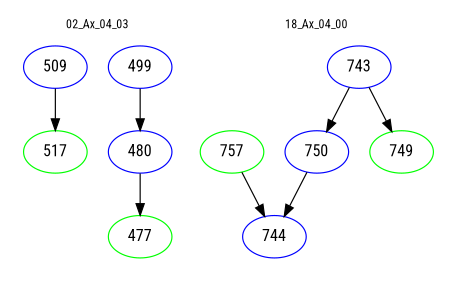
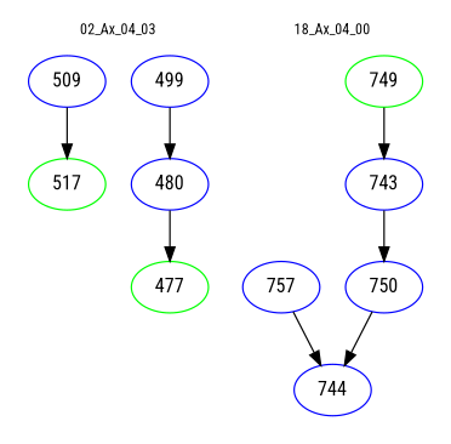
  digraph {
    fontname="Roboto Condensed"
    node [color=blue fontname="Roboto Condensed"]
    edge [color=black fontname="Roboto Condensed"]
    n1 [label=499]
    n2 [label=480]
    n3 [label=509]
    n4 [color=green label=477]
    n5 [color=green label=517]
    n6 [label=750]
    n7 [label=743]
    n8 [label=744]
    n9 [color=green label=749]
-   n10 [color=green label=757]
+   n10 [label=757]
    subgraph cluster_1 {
      color=white
      fontsize=10
      label="02_Ax_04_03"
      n1
      n2
      n3
      n4
      n5
    }
    subgraph cluster_2 {
      color=white
      fontsize=10
      label="18_Ax_04_00"
      n6
      n7
      n8
      n9
      n10
    }
    n1 -> n2
    n2 -> n4
    n3 -> n5
    n6 -> n8
    n7 -> n6
-   n7 -> n9
+   n9 -> n7
    n10 -> n8
  }
